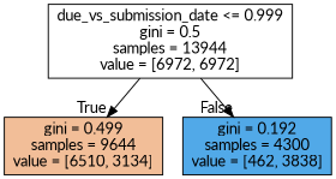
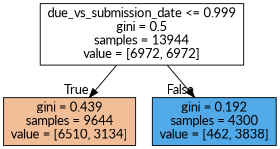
  digraph {
    fontname=Lato
    node [color=black shape=box style=filled fontname=Lato]
    edge [labeldistance=2.5 fontname=Lato]
    n1 [fillcolor="#e5813900" label="due_vs_submission_date <= 0.999\ngini = 0.5\nsamples = 13944\nvalue = [6972, 6972]"]
-   n2 [fillcolor="#e5813984" label="gini = 0.499\nsamples = 9644\nvalue = [6510, 3134]"]
+   n2 [fillcolor="#e5813984" label="gini = 0.439\nsamples = 9644\nvalue = [6510, 3134]"]
    n3 [fillcolor="#399de5e0" label="gini = 0.192\nsamples = 4300\nvalue = [462, 3838]"]
    n1 -> n2 [headlabel=True labelangle=45]
    n1 -> n3 [headlabel=False labelangle=-45]
  }
